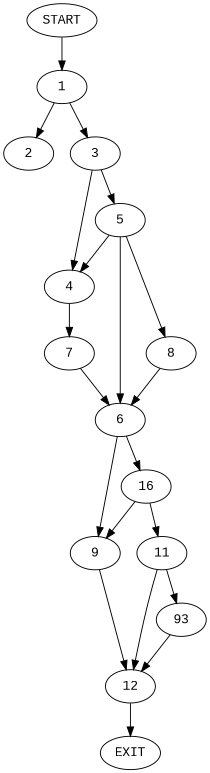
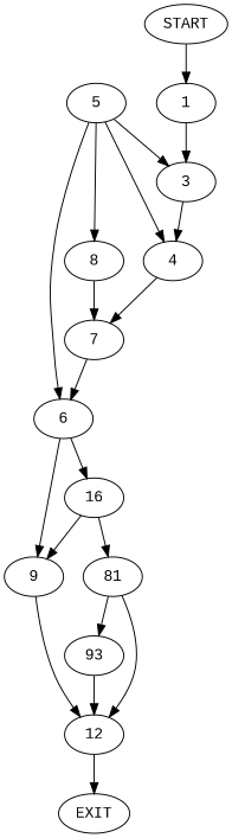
  digraph {
    fontname="Liberation Mono"
    node [fontname="Liberation Mono"]
    edge [fontname="Liberation Mono"]
    n1 [label=START]
    1
-   2
    3
    n5 [label=EXIT]
    4
    5
    6
    9
    n10 [label=16]
    7
    8
    12
-   11
+   11 [label=81]
    n15 [label=93]
    n1 -> 1
-   1 -> 2
    1 -> 3
    3 -> 4
-   3 -> 5
+   5 -> 3
    4 -> 7
    5 -> 4
    5 -> 6
    5 -> 8
    6 -> 9
    6 -> n10
    9 -> 12
    n10 -> 9
    n10 -> 11
    7 -> 6
-   8 -> 6
+   8 -> 7
    12 -> n5
    11 -> 12
    11 -> n15
    n15 -> 12
  }
